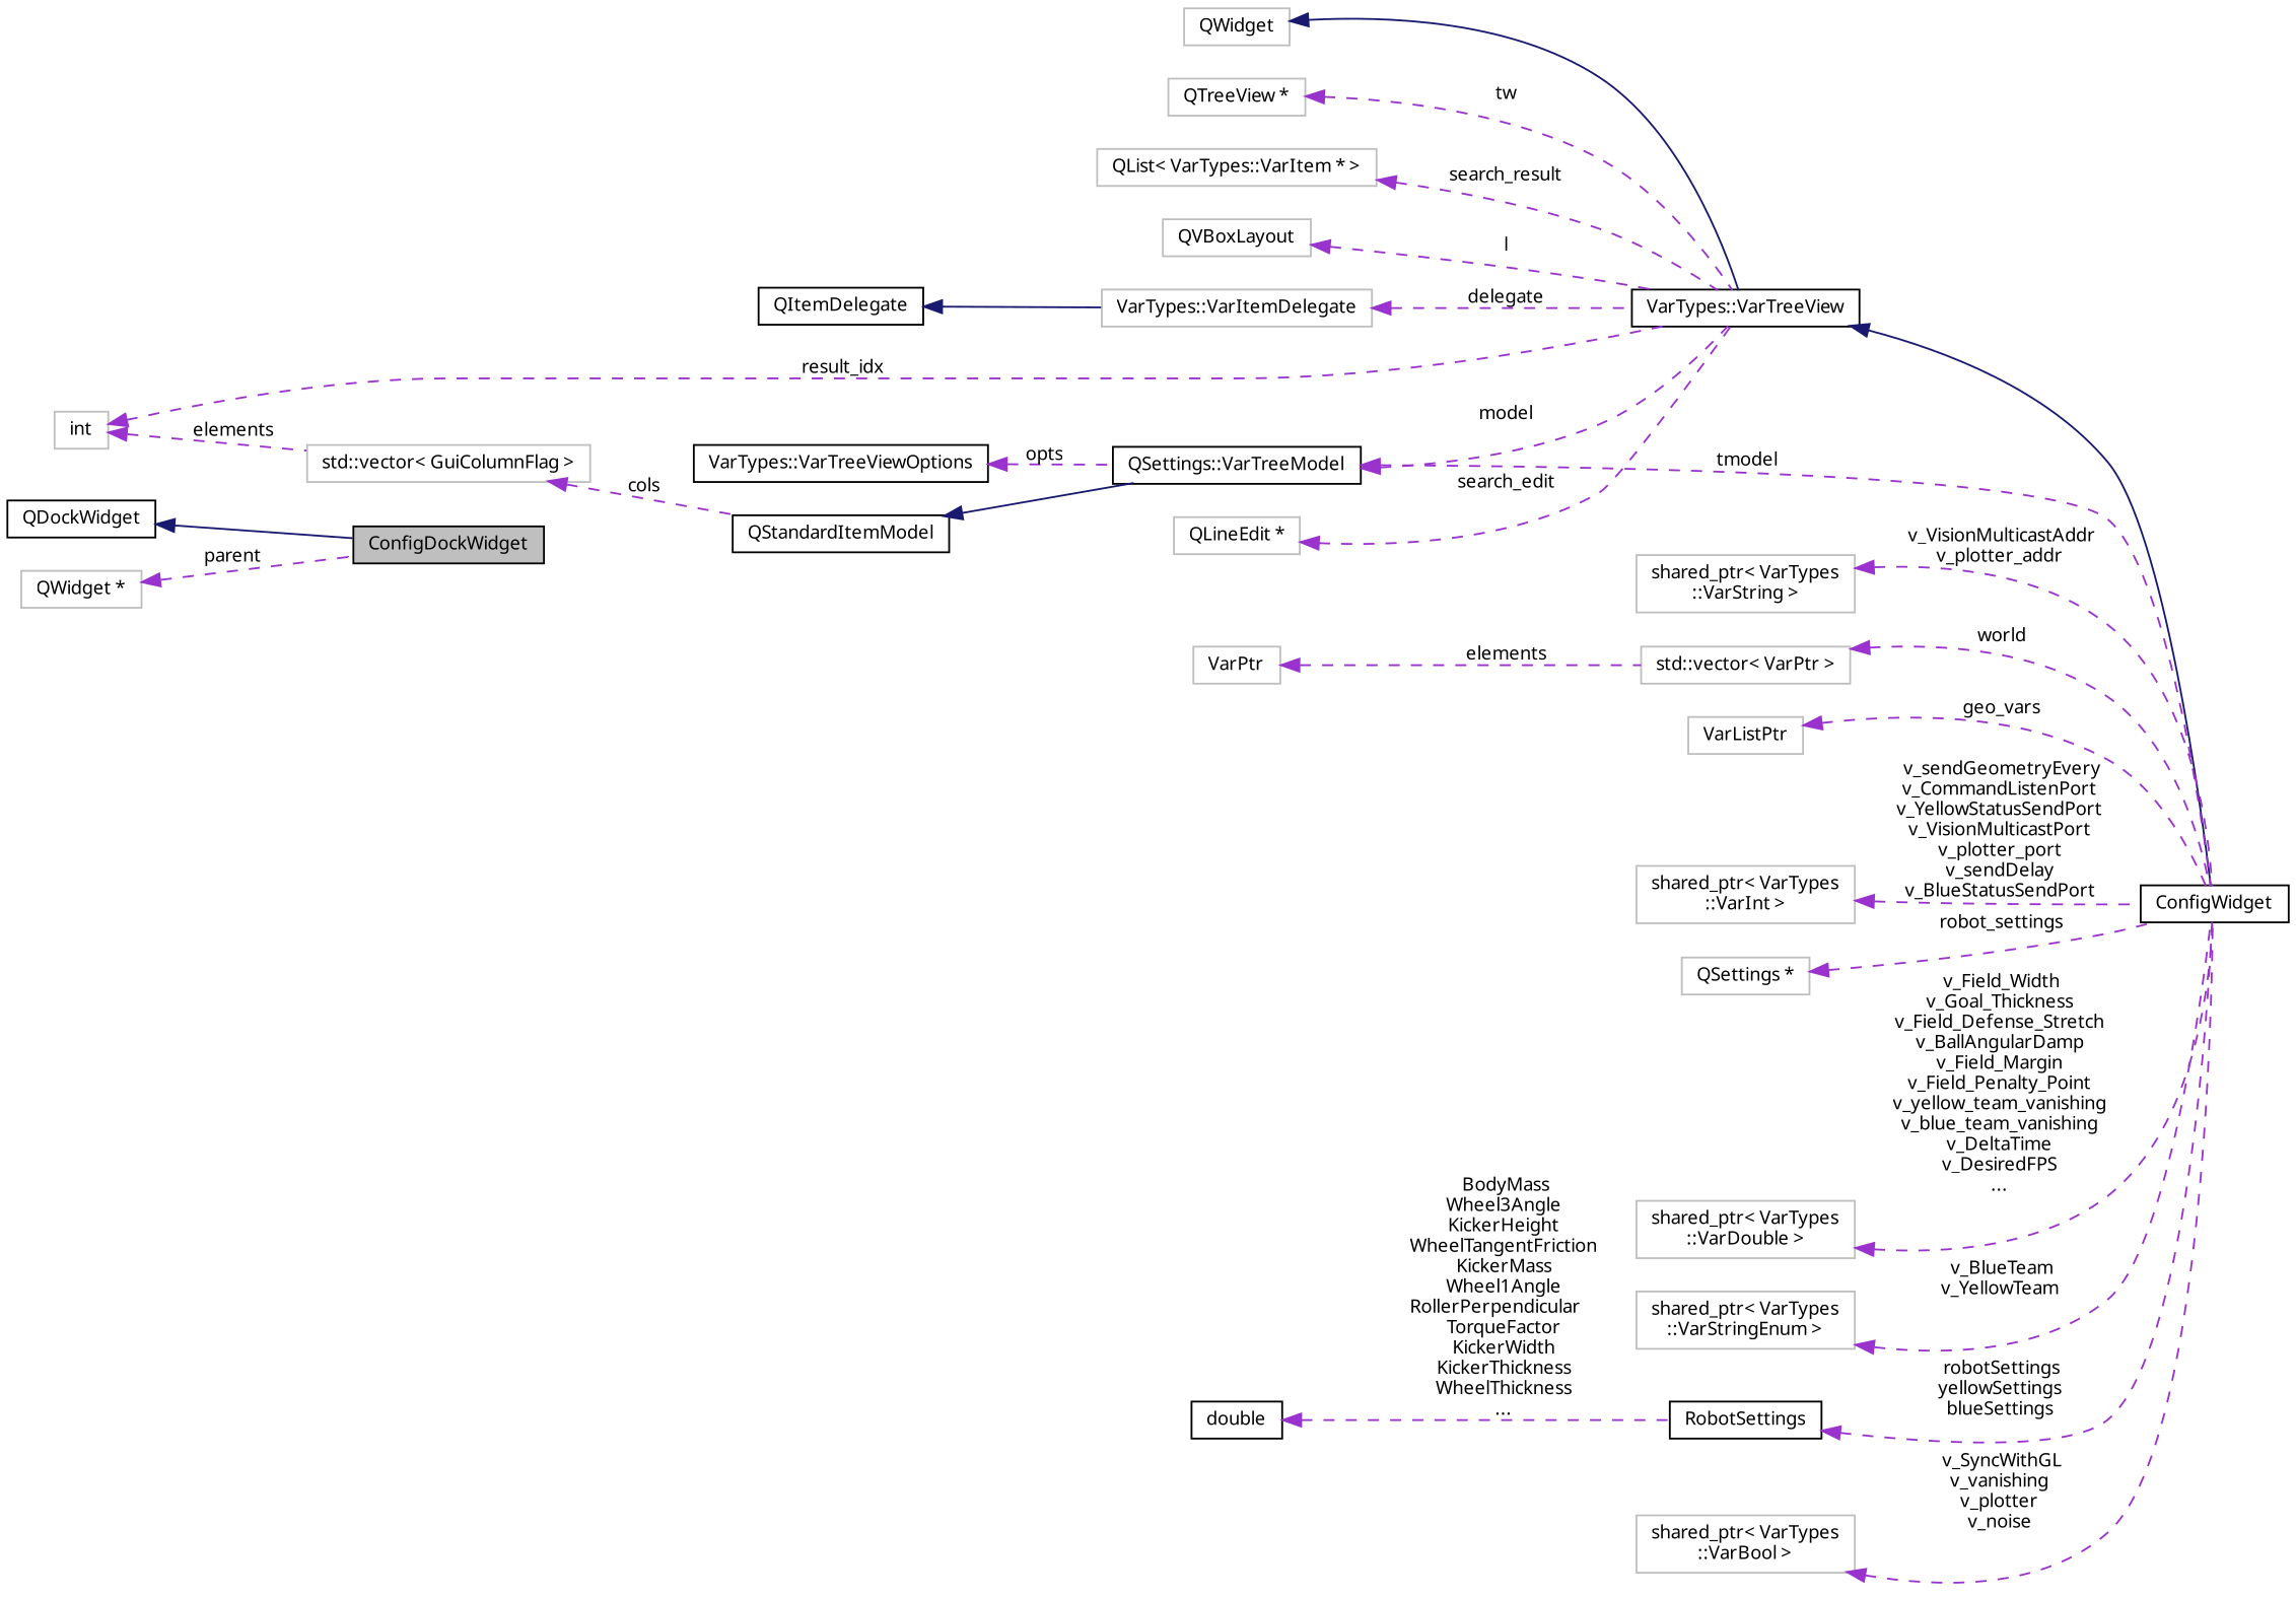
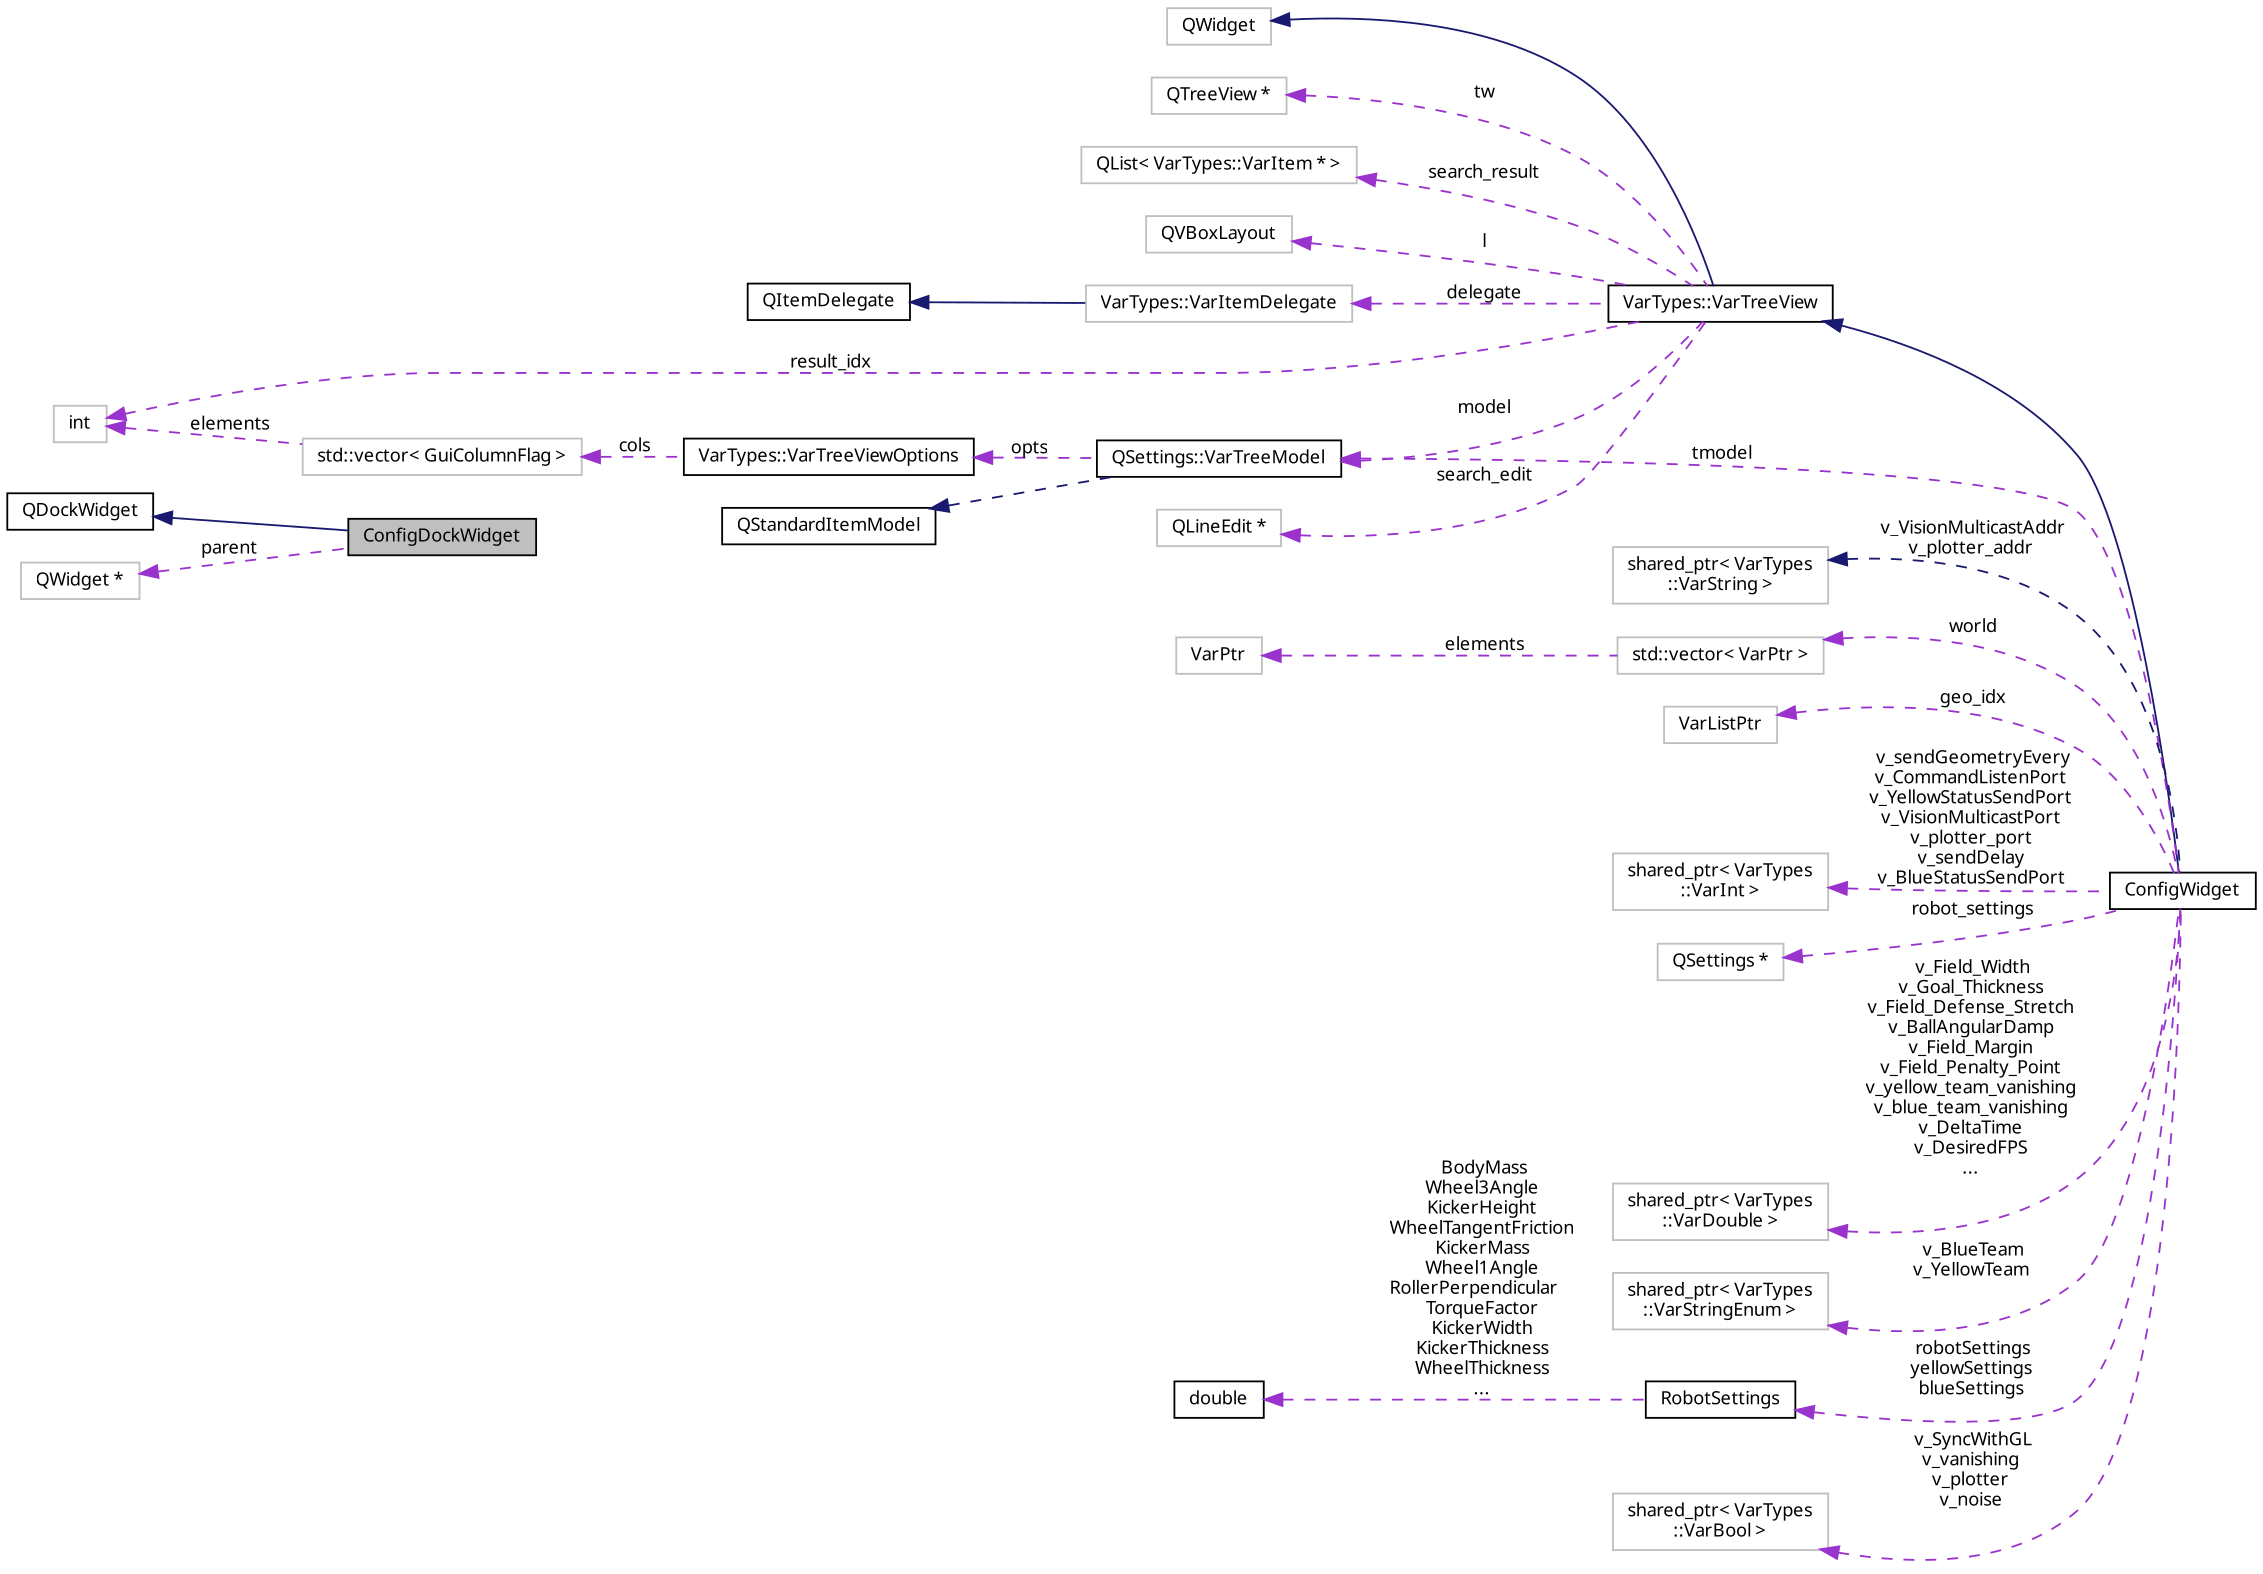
  digraph {
    fontname="Noto Sans"
    rankdir=LR
    node [color=grey75 fillcolor=white fontname="Noto Sans" fontsize=10 shape=record style=filled]
    edge [color=darkorchid3 dir=back fontname="Noto Sans" fontsize=10 labelfontname=Helvetica labelfontsize=10 style=dashed]
    n1 [color=black fillcolor=grey75 fontcolor=black height=0.2 label=ConfigDockWidget width=0.4]
    n2 [color=black height=0.2 label=QDockWidget width=0.4]
    n3 [height=0.2 label="QWidget *" width=0.4]
    n4 [color=black height=0.2 label=ConfigWidget width=0.4]
    n5 [color=black height=0.2 label="VarTypes::VarTreeView" width=0.4]
    n6 [height=0.2 label=QWidget width=0.4]
    n7 [height=0.2 label="QTreeView *" width=0.4]
    n8 [height=0.2 label="QList\< VarTypes::VarItem * \>" width=0.4]
    n9 [height=0.2 label=QVBoxLayout width=0.4]
    n10 [height=0.2 label="VarTypes::VarItemDelegate" width=0.4]
    n11 [color=black height=0.2 label=QItemDelegate width=0.4]
    n12 [height=0.2 label=int width=0.4]
    n13 [height=0.2 label="std::vector\< GuiColumnFlag \>" width=0.4]
    n14 [color=black height=0.2 label="VarTypes::VarTreeViewOptions" width=0.4]
    n15 [color=black height=0.2 label="QSettings::VarTreeModel" width=0.4]
    n16 [color=black height=0.2 label=QStandardItemModel width=0.4]
    n17 [height=0.2 label="QLineEdit *" width=0.4]
    n18 [height=0.2 label="shared_ptr\< VarTypes\l::VarString \>" width=0.4]
    n19 [height=0.2 label="std::vector\< VarPtr \>" width=0.4]
    n20 [height=0.2 label=VarPtr width=0.4]
    n21 [height=0.2 label=VarListPtr width=0.4]
    n22 [height=0.2 label="shared_ptr\< VarTypes\l::VarInt \>" width=0.4]
    n23 [height=0.2 label="QSettings *" width=0.4]
    n24 [height=0.2 label="shared_ptr\< VarTypes\l::VarDouble \>" width=0.4]
    n25 [height=0.2 label="shared_ptr\< VarTypes\l::VarStringEnum \>" width=0.4]
    n26 [color=black height=0.2 label=RobotSettings width=0.4]
    n27 [color=black height=0.2 label=double width=0.4]
    n28 [height=0.2 label="shared_ptr\< VarTypes\l::VarBool \>" width=0.4]
    n2 -> n1 [color=midnightblue style=solid]
    n3 -> n1 [label=" parent"]
    n5 -> n4 [color=midnightblue style=solid]
    n6 -> n5 [color=midnightblue style=solid]
    n7 -> n5 [label=" tw"]
    n8 -> n5 [label=" search_result"]
    n9 -> n5 [label=" l"]
    n10 -> n5 [label=" delegate"]
    n11 -> n10 [color=midnightblue style=solid]
    n12 -> n5 [label=" result_idx"]
    n12 -> n13 [label=" elements"]
-   n13 -> n16 [label=" cols"]
+   n13 -> n14 [label=" cols"]
    n14 -> n15 [label=" opts"]
    n15 -> n4 [label=" tmodel"]
    n15 -> n5 [label=" model"]
-   n16 -> n15 [color=midnightblue style=solid]
+   n16 -> n15 [color=midnightblue]
    n17 -> n5 [label=" search_edit"]
-   n18 -> n4 [label=" v_VisionMulticastAddr\nv_plotter_addr"]
+   n18 -> n4 [color=midnightblue label=" v_VisionMulticastAddr\nv_plotter_addr"]
    n19 -> n4 [label=" world"]
    n20 -> n19 [label=" elements"]
-   n21 -> n4 [label=" geo_vars"]
+   n21 -> n4 [label=" geo_idx"]
    n22 -> n4 [label=" v_sendGeometryEvery\nv_CommandListenPort\nv_YellowStatusSendPort\nv_VisionMulticastPort\nv_plotter_port\nv_sendDelay\nv_BlueStatusSendPort"]
    n23 -> n4 [label=" robot_settings"]
    n24 -> n4 [label=" v_Field_Width\nv_Goal_Thickness\nv_Field_Defense_Stretch\nv_BallAngularDamp\nv_Field_Margin\nv_Field_Penalty_Point\nv_yellow_team_vanishing\nv_blue_team_vanishing\nv_DeltaTime\nv_DesiredFPS\n..."]
    n25 -> n4 [label=" v_BlueTeam\nv_YellowTeam"]
    n26 -> n4 [label=" robotSettings\nyellowSettings\nblueSettings"]
    n27 -> n26 [label=" BodyMass\nWheel3Angle\nKickerHeight\nWheelTangentFriction\nKickerMass\nWheel1Angle\nRollerPerpendicular\lTorqueFactor\nKickerWidth\nKickerThickness\nWheelThickness\n..."]
    n28 -> n4 [label=" v_SyncWithGL\nv_vanishing\nv_plotter\nv_noise"]
  }
